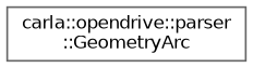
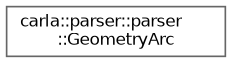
  digraph {
    rankdir=LR
-   n1 [color=grey40 fillcolor=white fontname=Helvetica fontsize=10 height=0.2 label="carla::opendrive::parser\l::GeometryArc" shape=box style=filled width=0.4]
+   n1 [color=grey40 fillcolor=white fontname=Helvetica fontsize=10 height=0.2 label="carla::parser::parser\l::GeometryArc" shape=box style=filled width=0.4]
  }
